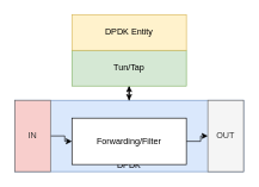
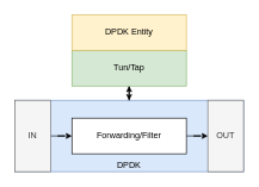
  <mxCell id="0" />
  <mxCell id="1" parent="0" />
  <mxCell id="2" value="DPDK" style="rounded=0;whiteSpace=wrap;html=1;fillColor=#dae8fc;strokeColor=#6c8ebf;verticalAlign=bottom;align=center;" vertex="1" parent="1"><mxGeometry x="20" y="140" width="320" height="100" as="geometry" /></mxCell>
  <mxCell id="3" value="" style="edgeStyle=orthogonalEdgeStyle;rounded=0;orthogonalLoop=1;jettySize=auto;html=1;startArrow=classic;startFill=1;" edge="1" parent="1" source="4" target="2"><mxGeometry relative="1" as="geometry" /></mxCell>
  <mxCell id="4" value="Tun/Tap" style="rounded=0;whiteSpace=wrap;html=1;fillColor=#d5e8d4;strokeColor=#82b366;" vertex="1" parent="1"><mxGeometry x="100" y="70" width="160" height="50" as="geometry" /></mxCell>
  <mxCell id="5" value="" style="edgeStyle=orthogonalEdgeStyle;rounded=0;orthogonalLoop=1;jettySize=auto;html=1;startArrow=none;startFill=0;" edge="1" parent="1" source="6" target="9"><mxGeometry relative="1" as="geometry" /></mxCell>
- <mxCell id="6" value="IN" style="rounded=0;whiteSpace=wrap;html=1;align=center;fillColor=#f8cecc;strokeColor=#666666;fontColor=#333333;" vertex="1" parent="1"><mxGeometry x="20" y="140" width="50" height="100" as="geometry" /></mxCell>
+ <mxCell id="6" value="IN" style="rounded=0;whiteSpace=wrap;html=1;align=center;fillColor=#f5f5f5;strokeColor=#666666;fontColor=#333333;" vertex="1" parent="1"><mxGeometry x="20" y="140" width="50" height="100" as="geometry" /></mxCell>
  <mxCell id="7" value="OUT" style="rounded=0;whiteSpace=wrap;html=1;align=center;fillColor=#f5f5f5;strokeColor=#666666;fontColor=#333333;" vertex="1" parent="1"><mxGeometry x="290" y="140" width="50" height="100" as="geometry" /></mxCell>
  <mxCell id="8" value="" style="edgeStyle=orthogonalEdgeStyle;rounded=0;orthogonalLoop=1;jettySize=auto;html=1;startArrow=none;startFill=0;" edge="1" parent="1" source="9" target="7"><mxGeometry relative="1" as="geometry" /></mxCell>
- <mxCell id="9" value="Forwarding/Filter" style="rounded=0;whiteSpace=wrap;html=1;align=center;" vertex="1" parent="1"><mxGeometry x="100" y="165" width="160" height="65" as="geometry" /></mxCell>
+ <mxCell id="9" value="Forwarding/Filter" style="rounded=0;whiteSpace=wrap;html=1;align=center;" vertex="1" parent="1"><mxGeometry x="100" y="165" width="160" height="50" as="geometry" /></mxCell>
  <mxCell id="10" value="DPDK Entity" style="rounded=0;whiteSpace=wrap;html=1;align=center;fillColor=#fff2cc;strokeColor=#d6b656;" vertex="1" parent="1"><mxGeometry x="100" y="20" width="160" height="50" as="geometry" /></mxCell>
